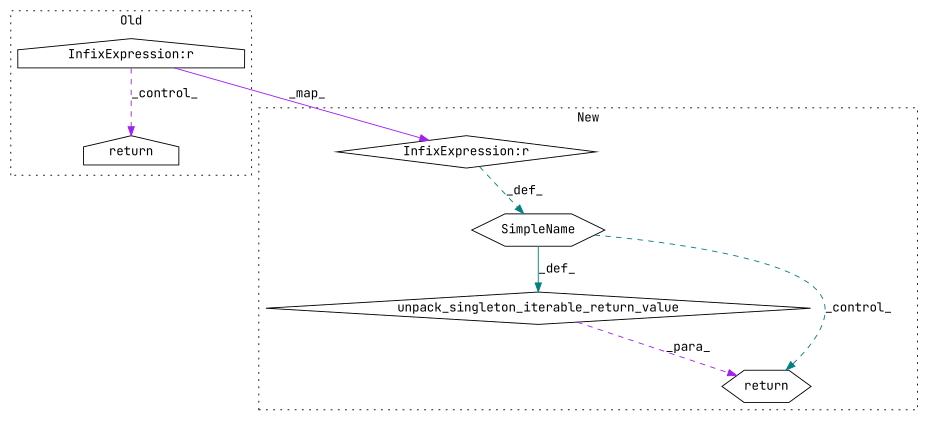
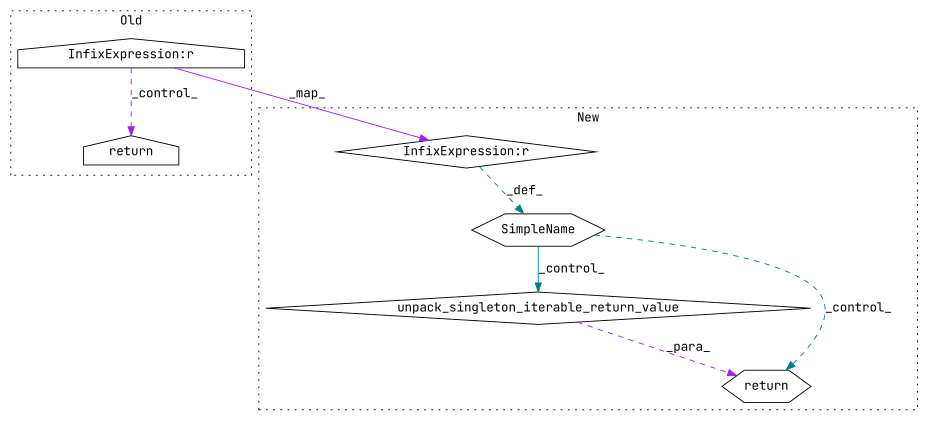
  digraph {
    fontname="JetBrains Mono"
    node [a=41 l=7 shape=house fontname="JetBrains Mono"]
    edge [color=purple style=dashed fontname="JetBrains Mono"]
    n1 [label=return s=3751]
    n2 [a=27 l=4 label="InfixExpression:r" s=3011]
    n3 [a=32 l="39,1" label=unpack_singleton_iterable_return_value s="2490,2537" shape=diamond]
    n4 [a=42 label=SimpleName shape=hexagon l=""]
    n5 [label=return s=2483 shape=hexagon]
    n6 [a=27 l=4 label="InfixExpression:r" s=2468 shape=diamond]
    subgraph cluster_1 {
      label=Old
      style=dotted
      n1
      n2
    }
    subgraph cluster_2 {
      label=New
      style=dotted
      n3
      n4
      n5
      n6
    }
    n2 -> n1 [label=_control_]
    n2 -> n6 [label=_map_ style=solid]
    n3 -> n5 [label=_para_]
-   n4 -> n3 [label=_def_ color=teal style=solid]
+   n4 -> n3 [label=_control_ color=teal style=solid]
    n4 -> n5 [label=_control_ color=teal]
    n6 -> n4 [label=_def_ color=teal]
  }
